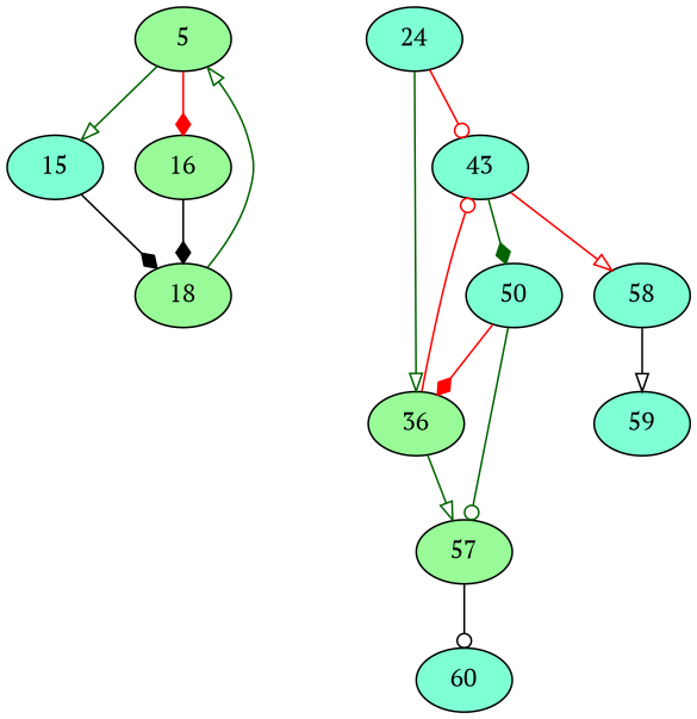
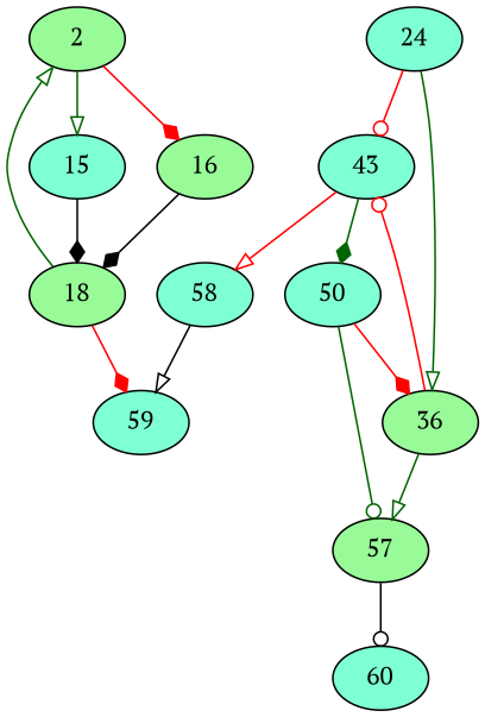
  strict digraph {
    fontname="PT Serif"
    node [fillcolor=aquamarine fontname="PT Serif" style=filled]
    edge [arrowhead=onormal color=darkgreen cond=true fontname="PT Serif"]
-   2 [entry=true fillcolor=palegreen label=5]
+   2 [entry=true fillcolor=palegreen]
    n2 [label=15]
    16 [fillcolor=palegreen]
    18 [fillcolor=palegreen]
    59
    36 [fillcolor=palegreen]
    24
    43
    57 [fillcolor=palegreen]
    50
    58
    60
    2 -> n2
    2 -> 16 [arrowhead=diamond color=red cond=false]
    n2 -> 18 [arrowhead=diamond color="" cond=""]
    16 -> 18 [arrowhead=diamond color="" cond=""]
    18 -> 2
+   18 -> 59 [arrowhead=diamond color=red cond=false]
    36 -> 43 [arrowhead=odot color=red cond=false]
    36 -> 57
    24 -> 36
    24 -> 43 [arrowhead=odot color=red cond=false]
    43 -> 50 [arrowhead=diamond]
    43 -> 58 [color=red cond=false]
    57 -> 60 [arrowhead=odot color="" cond=""]
    50 -> 36 [arrowhead=diamond color=red cond=false]
    50 -> 57 [arrowhead=odot]
    58 -> 59 [color="" cond=""]
  }
